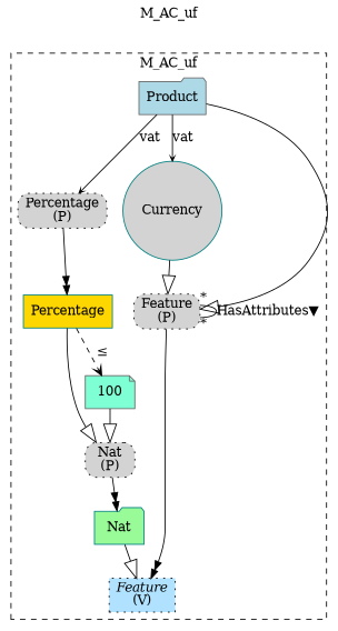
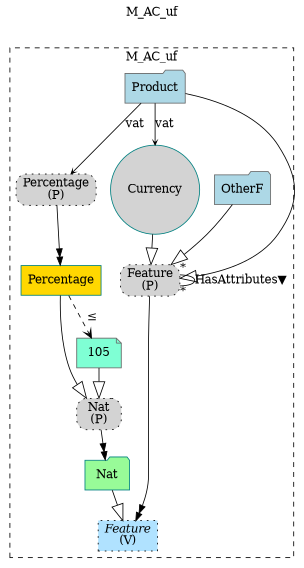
  digraph {
    label=M_AC_uf
    labelfontsize=12
    labelloc=tl
    node [fillcolor=lightgray shape=box style=filled]
    edge [arrowhead=onormal arrowsize=2.0]
+   n1 [color=gray40 fillcolor=lightblue label=OtherF shape=folder]
    n2 [label=<Feature<br/>(P)> style="rounded,filled,dotted"]
    n3 [color=gray40 fillcolor=lightblue label=Product shape=folder]
    n4 [label=<Percentage<br/>(P)> style="rounded,filled,dotted"]
    n5 [color=teal fillcolor=lightgrey label=Currency shape=circle]
    n6 [color=teal fillcolor=palegreen label=Nat shape=folder]
    n7 [fillcolor=lightskyblue1 label=<{<I>Feature</I><br/>(V)}> shape=record style="filled,dotted"]
-   n8 [color=gray40 fillcolor=aquamarine label=100 shape=note]
+   n8 [color=gray40 fillcolor=aquamarine label=105 shape=note]
    n9 [label=<Nat<br/>(P)> style="rounded,filled,dotted"]
    n10 [color=teal fillcolor=gold label=Percentage]
    subgraph cluster_1 {
      style=dashed
+     n1
      n2
      n3
      n4
      n5
      n6
      n7
      n8
      n9
      n10
    }
+   n1 -> n2
    n2 -> n2 [dir=none headlabel="*" label="HasAttributes▼" taillabel="*" arrowhead="" arrowsize=""]
    n2 -> n7 [arrowhead=normalnormal arrowsize=""]
    n3 -> n2
    n3 -> n4 [arrowhead=vee arrowsize=.5 label=vat]
    n3 -> n5 [arrowhead=vee arrowsize=.5 label=vat]
    n4 -> n10 [arrowhead=normalnormal arrowsize=""]
    n5 -> n2
    n6 -> n7
    n8 -> n9
    n9 -> n6 [arrowhead=normalnormal arrowsize=""]
    n10 -> n8 [arrowhead=vee label=" ≤" style=dashed arrowsize=""]
    n10 -> n9
  }
